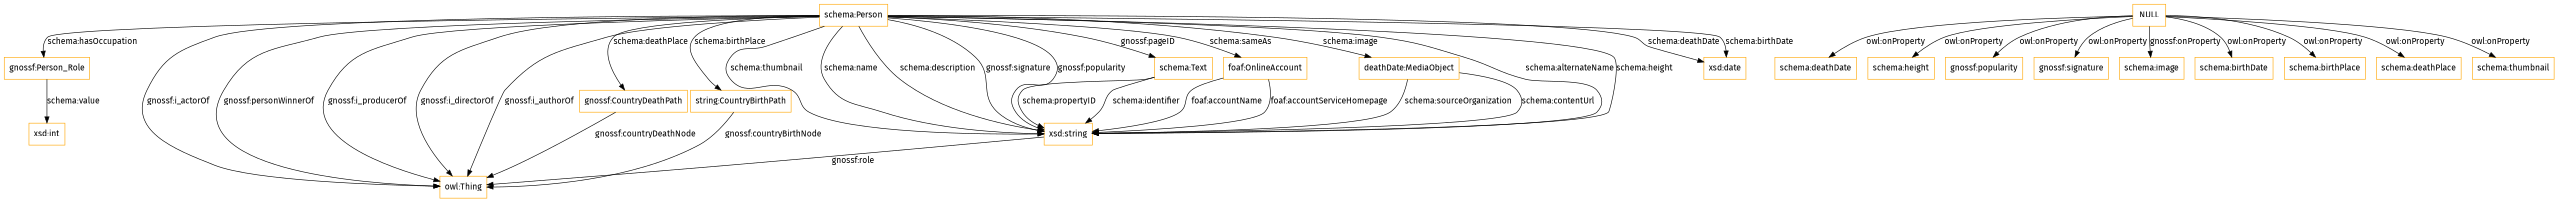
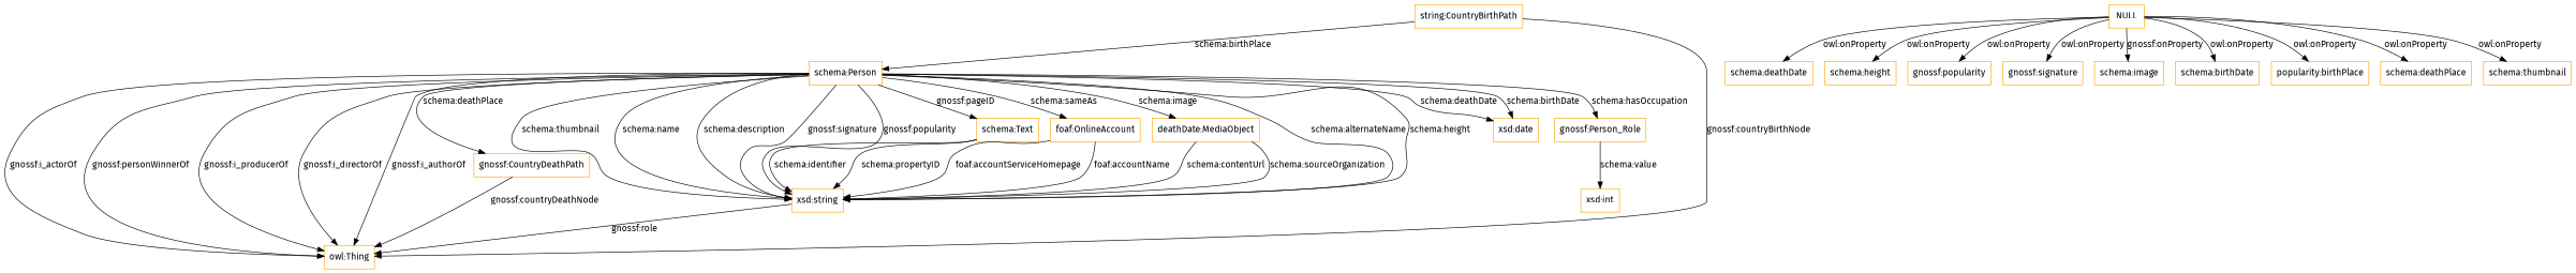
  digraph {
    fontname="Fira Sans"
    rankdir=TB
    node [color=orange fontname="Fira Sans" shape=rectangle]
    edge [fontname="Fira Sans"]
    "gnossf:Person_Role"
    "xsd:int"
    "schema:Person"
    "owl:Thing"
    "schema:Text"
    "foaf:OnlineAccount"
    "gnossf:CountryDeathPath"
    n8 [label="string:CountryBirthPath"]
    n9 [label="deathDate:MediaObject"]
    "xsd:string"
    "xsd:date"
    NULL
    "schema:deathDate"
    "schema:height"
    "gnossf:popularity"
    "gnossf:signature"
    "schema:image"
    "schema:birthDate"
-   "schema:birthPlace"
+   "schema:birthPlace" [label="popularity:birthPlace"]
    "schema:deathPlace"
    "schema:thumbnail"
    "gnossf:Person_Role" -> "xsd:int" [label="schema:value"]
    "schema:Person" -> "gnossf:Person_Role" [label="schema:hasOccupation"]
    "schema:Person" -> "owl:Thing" [label="gnossf:i_actorOf"]
    "schema:Person" -> "owl:Thing" [label="gnossf:personWinnerOf"]
    "schema:Person" -> "owl:Thing" [label="gnossf:i_producerOf"]
    "schema:Person" -> "owl:Thing" [label="gnossf:i_directorOf"]
    "schema:Person" -> "owl:Thing" [label="gnossf:i_authorOf"]
    "schema:Person" -> "schema:Text" [label="gnossf:pageID"]
    "schema:Person" -> "foaf:OnlineAccount" [label="schema:sameAs"]
    "schema:Person" -> "gnossf:CountryDeathPath" [label="schema:deathPlace"]
-   "schema:Person" -> n8 [label="schema:birthPlace"]
+   n8 -> "schema:Person" [label="schema:birthPlace"]
    "schema:Person" -> n9 [label="schema:image"]
    "schema:Person" -> "xsd:string" [label="schema:alternateName"]
    "schema:Person" -> "xsd:string" [label="schema:height"]
    "schema:Person" -> "xsd:string" [label="schema:thumbnail"]
    "schema:Person" -> "xsd:string" [label="schema:name"]
    "schema:Person" -> "xsd:string" [label="schema:description"]
    "schema:Person" -> "xsd:string" [label="gnossf:signature"]
    "schema:Person" -> "xsd:string" [label="gnossf:popularity"]
    "schema:Person" -> "xsd:date" [label="schema:deathDate"]
    "schema:Person" -> "xsd:date" [label="schema:birthDate"]
    "schema:Text" -> "xsd:string" [label="schema:identifier"]
    "schema:Text" -> "xsd:string" [label="schema:propertyID"]
    "foaf:OnlineAccount" -> "xsd:string" [label="foaf:accountServiceHomepage"]
    "foaf:OnlineAccount" -> "xsd:string" [label="foaf:accountName"]
    "gnossf:CountryDeathPath" -> "owl:Thing" [label="gnossf:countryDeathNode"]
    n8 -> "owl:Thing" [label="gnossf:countryBirthNode"]
    n9 -> "xsd:string" [label="schema:contentUrl"]
    n9 -> "xsd:string" [label="schema:sourceOrganization"]
    "xsd:string" -> "owl:Thing" [label="gnossf:role"]
    NULL -> "schema:deathDate" [label="owl:onProperty"]
    NULL -> "schema:height" [label="owl:onProperty"]
    NULL -> "gnossf:popularity" [label="owl:onProperty"]
    NULL -> "gnossf:signature" [label="owl:onProperty"]
    NULL -> "schema:image" [label="gnossf:onProperty"]
    NULL -> "schema:birthDate" [label="owl:onProperty"]
    NULL -> "schema:birthPlace" [label="owl:onProperty"]
    NULL -> "schema:deathPlace" [label="owl:onProperty"]
    NULL -> "schema:thumbnail" [label="owl:onProperty"]
  }
